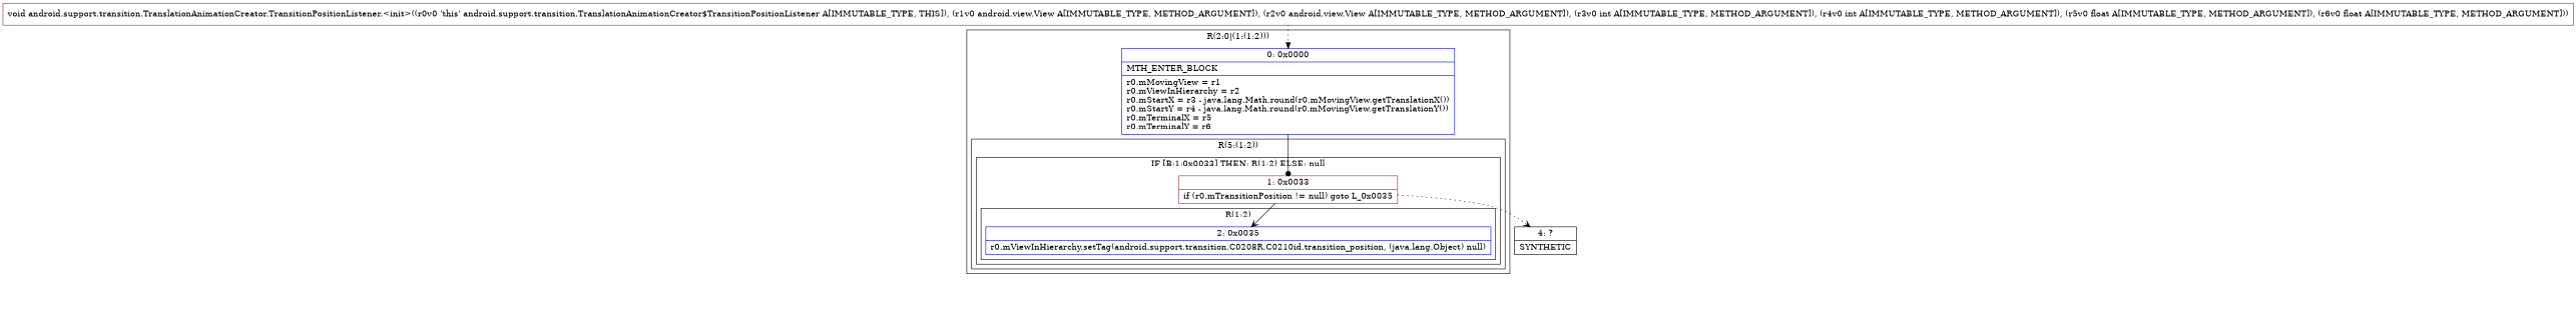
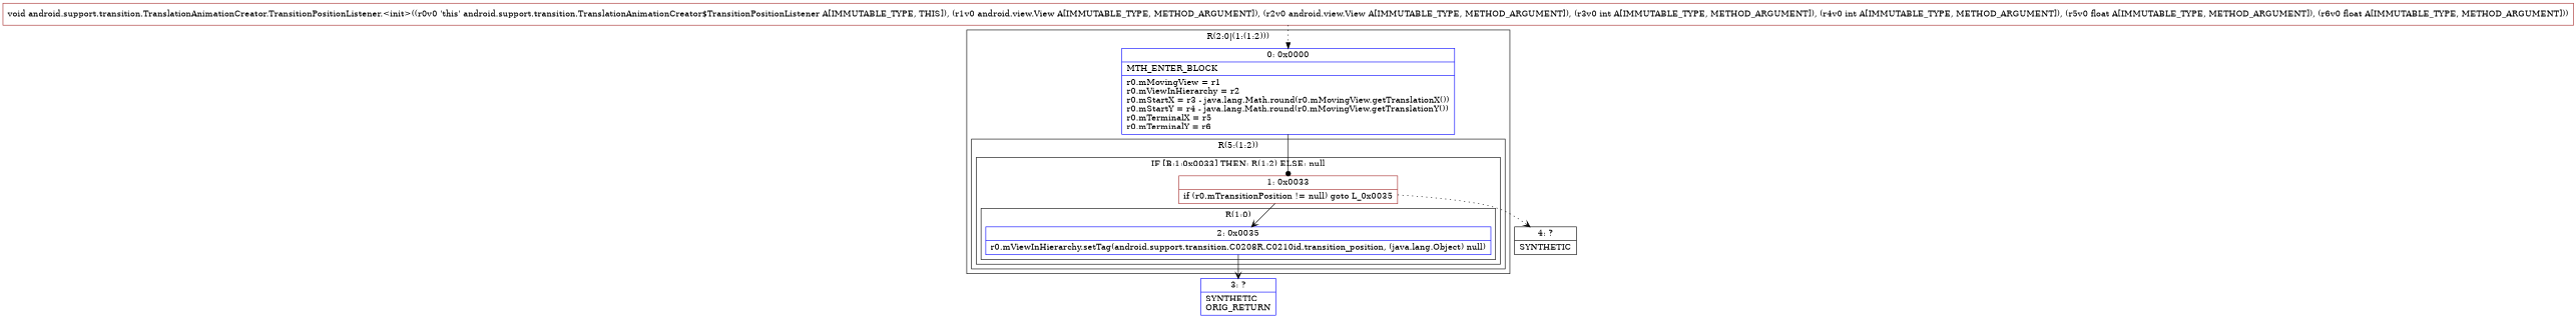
  digraph {
    node [color=blue shape=record]
    edge [arrowhead=vee style=solid]
    n1 [label="{2\:\ 0x0035|r0.mViewInHierarchy.setTag(android.support.transition.C0208R.C0210id.transition_position, (java.lang.Object) null)\l}"]
    n2 [color=brown label="{1\:\ 0x0033|if (r0.mTransitionPosition != null) goto L_0x0035\l}"]
    n3 [label="{0\:\ 0x0000|MTH_ENTER_BLOCK\l|r0.mMovingView = r1\lr0.mViewInHierarchy = r2\lr0.mStartX = r3 \- java.lang.Math.round(r0.mMovingView.getTranslationX())\lr0.mStartY = r4 \- java.lang.Math.round(r0.mMovingView.getTranslationY())\lr0.mTerminalX = r5\lr0.mTerminalY = r6\l}"]
+   n4 [label="{3\:\ ?|SYNTHETIC\lORIG_RETURN\l}"]
    n5 [color=black label="{4\:\ ?|SYNTHETIC\l}"]
    n6 [color=brown label="{void android.support.transition.TranslationAnimationCreator.TransitionPositionListener.\<init\>((r0v0 'this' android.support.transition.TranslationAnimationCreator$TransitionPositionListener A[IMMUTABLE_TYPE, THIS]), (r1v0 android.view.View A[IMMUTABLE_TYPE, METHOD_ARGUMENT]), (r2v0 android.view.View A[IMMUTABLE_TYPE, METHOD_ARGUMENT]), (r3v0 int A[IMMUTABLE_TYPE, METHOD_ARGUMENT]), (r4v0 int A[IMMUTABLE_TYPE, METHOD_ARGUMENT]), (r5v0 float A[IMMUTABLE_TYPE, METHOD_ARGUMENT]), (r6v0 float A[IMMUTABLE_TYPE, METHOD_ARGUMENT])) }"]
    subgraph cluster_1 {
      label="R(2:0|(1:(1:2)))"
      n3
      subgraph cluster_2 {
        label="R(5:(1:2))"
        subgraph cluster_3 {
          label="IF [B:1:0x0033] THEN: R(1:2) ELSE: null"
          n2
          subgraph cluster_4 {
-           label="R(1:2)"
+           label="R(1:0)"
            n1
          }
        }
      }
    }
+   n1 -> n4
    n2 -> n1
    n2 -> n5 [style=dotted]
    n3 -> n2 [arrowhead=dot]
    n6 -> n3 [arrowhead=normal style=dotted]
  }
